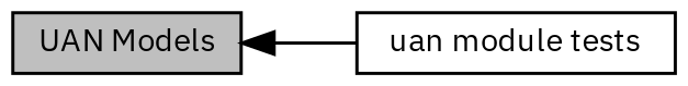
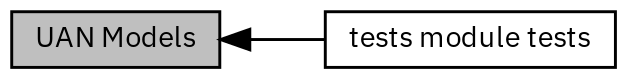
  digraph {
    rankdir=LR
    fontname="IBM Plex Sans"
    node [color=black fontname="IBM Plex Sans" fontsize=10 shape=box style=filled]
    n1 [fillcolor=grey75 fontcolor=black height=0.2 label="UAN Models" width=0.4]
-   n2 [fillcolor=white height=0.2 label="uan module tests" width=0.4]
+   n2 [fillcolor=white height=0.2 label="tests module tests" width=0.4]
    n1 -> n2 [dir=back fontname="IBM Plex Sans" fontsize=10 labelfontname=Helvetica labelfontsize=10 shape=plaintext style=solid]
  }
